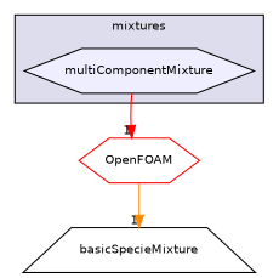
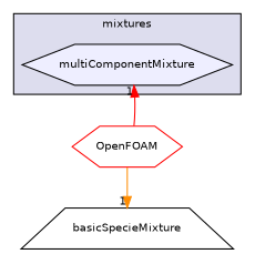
  digraph {
    compound=true
    node [fontname=Helvetica fontsize=10 shape=hexagon]
    edge [headlabel=1 labeldistance=1.5 labelfontname=Helvetica labelfontsize=10]
    n1 [fillcolor="#eeeeff" label=multiComponentMixture pencolor=black style=filled]
    n2 [color=red label=OpenFOAM]
    n3 [label=basicSpecieMixture shape=trapezium]
    subgraph cluster_1 {
      bgcolor="#ddddee"
      fontname=Helvetica
      fontsize=10
      label=mixtures
      pencolor=black
      n1
    }
-   n1 -> n2 [color=red]
+   n2 -> n1 [color=red]
    n2 -> n3 [color=darkorange]
  }
